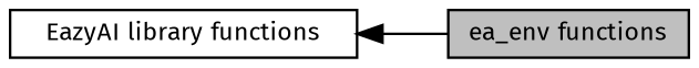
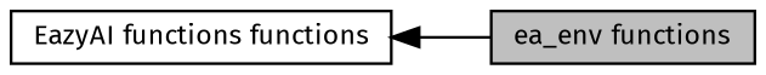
  digraph {
    rankdir=LR
    fontname="Fira Sans"
    node [color=black fontname="Fira Sans" fontsize=10 shape=box]
-   n1 [height=0.2 label="EazyAI library functions" width=0.4]
+   n1 [height=0.2 label="EazyAI functions functions" width=0.4]
    n2 [fillcolor=grey75 fontcolor=black height=0.2 label="ea_env functions" style=filled width=0.4]
    n1 -> n2 [dir=back fontname="Fira Sans" fontsize=10 labelfontname=Helvetica labelfontsize=10 shape=plaintext style=solid]
  }
